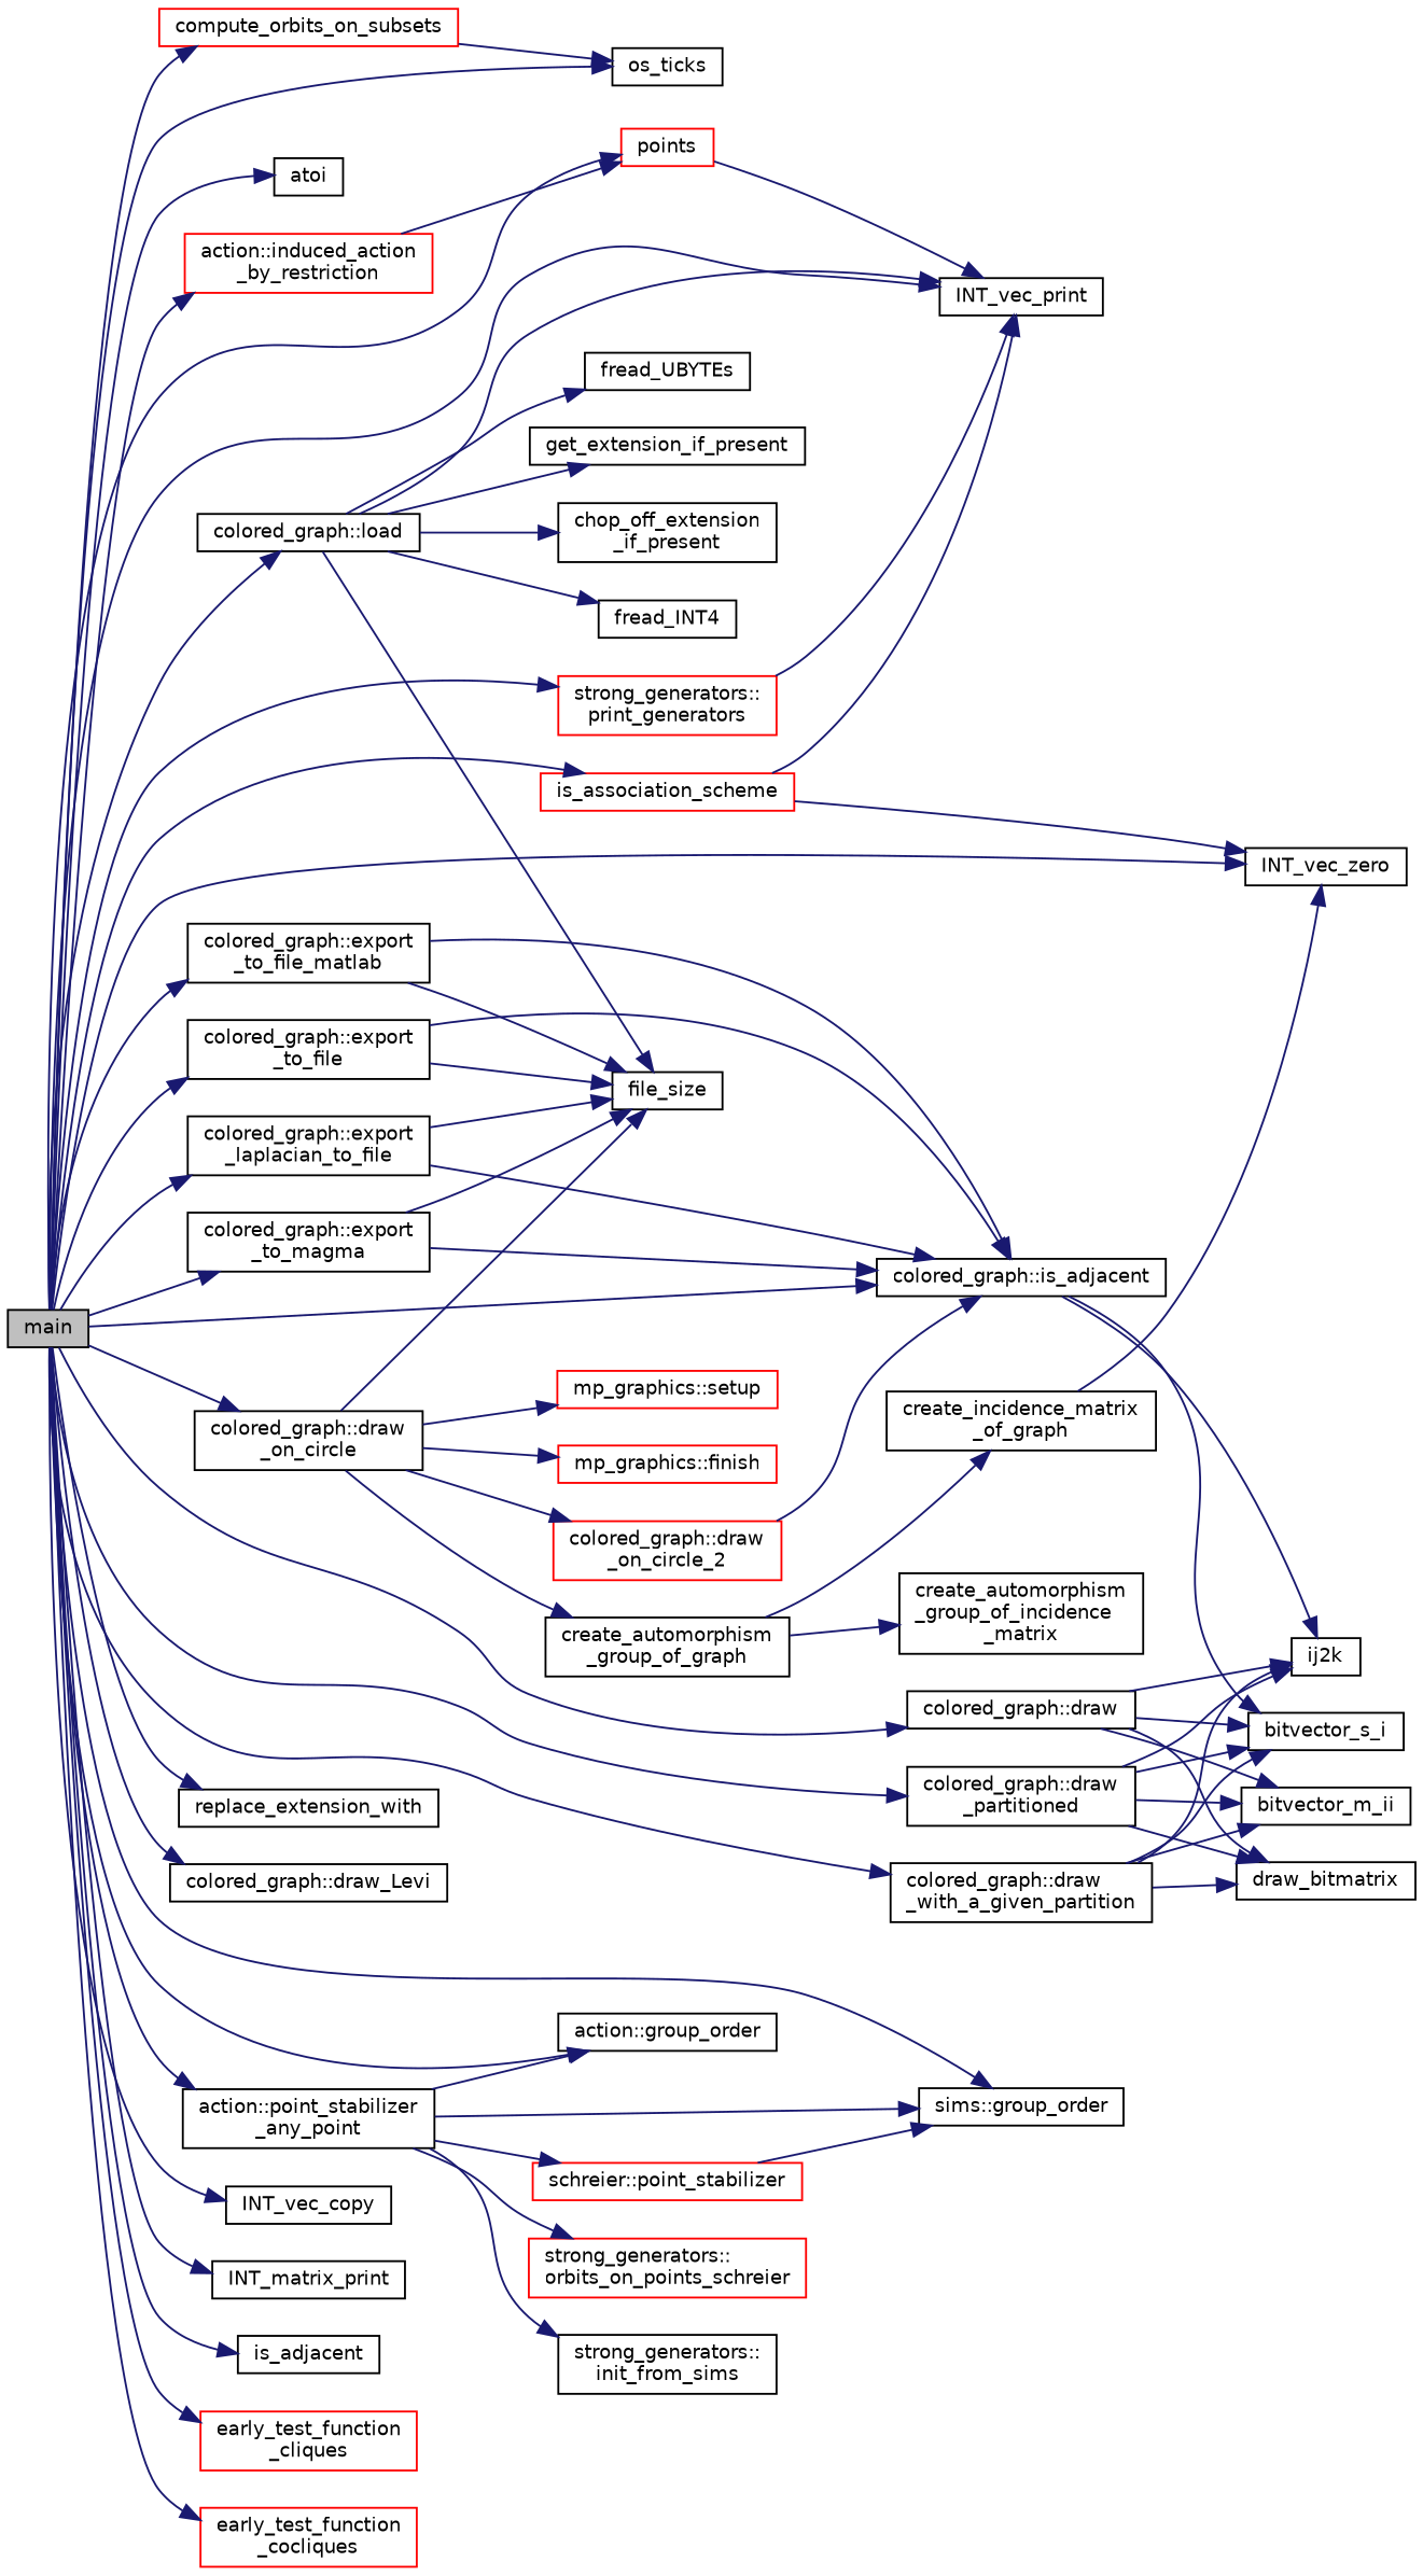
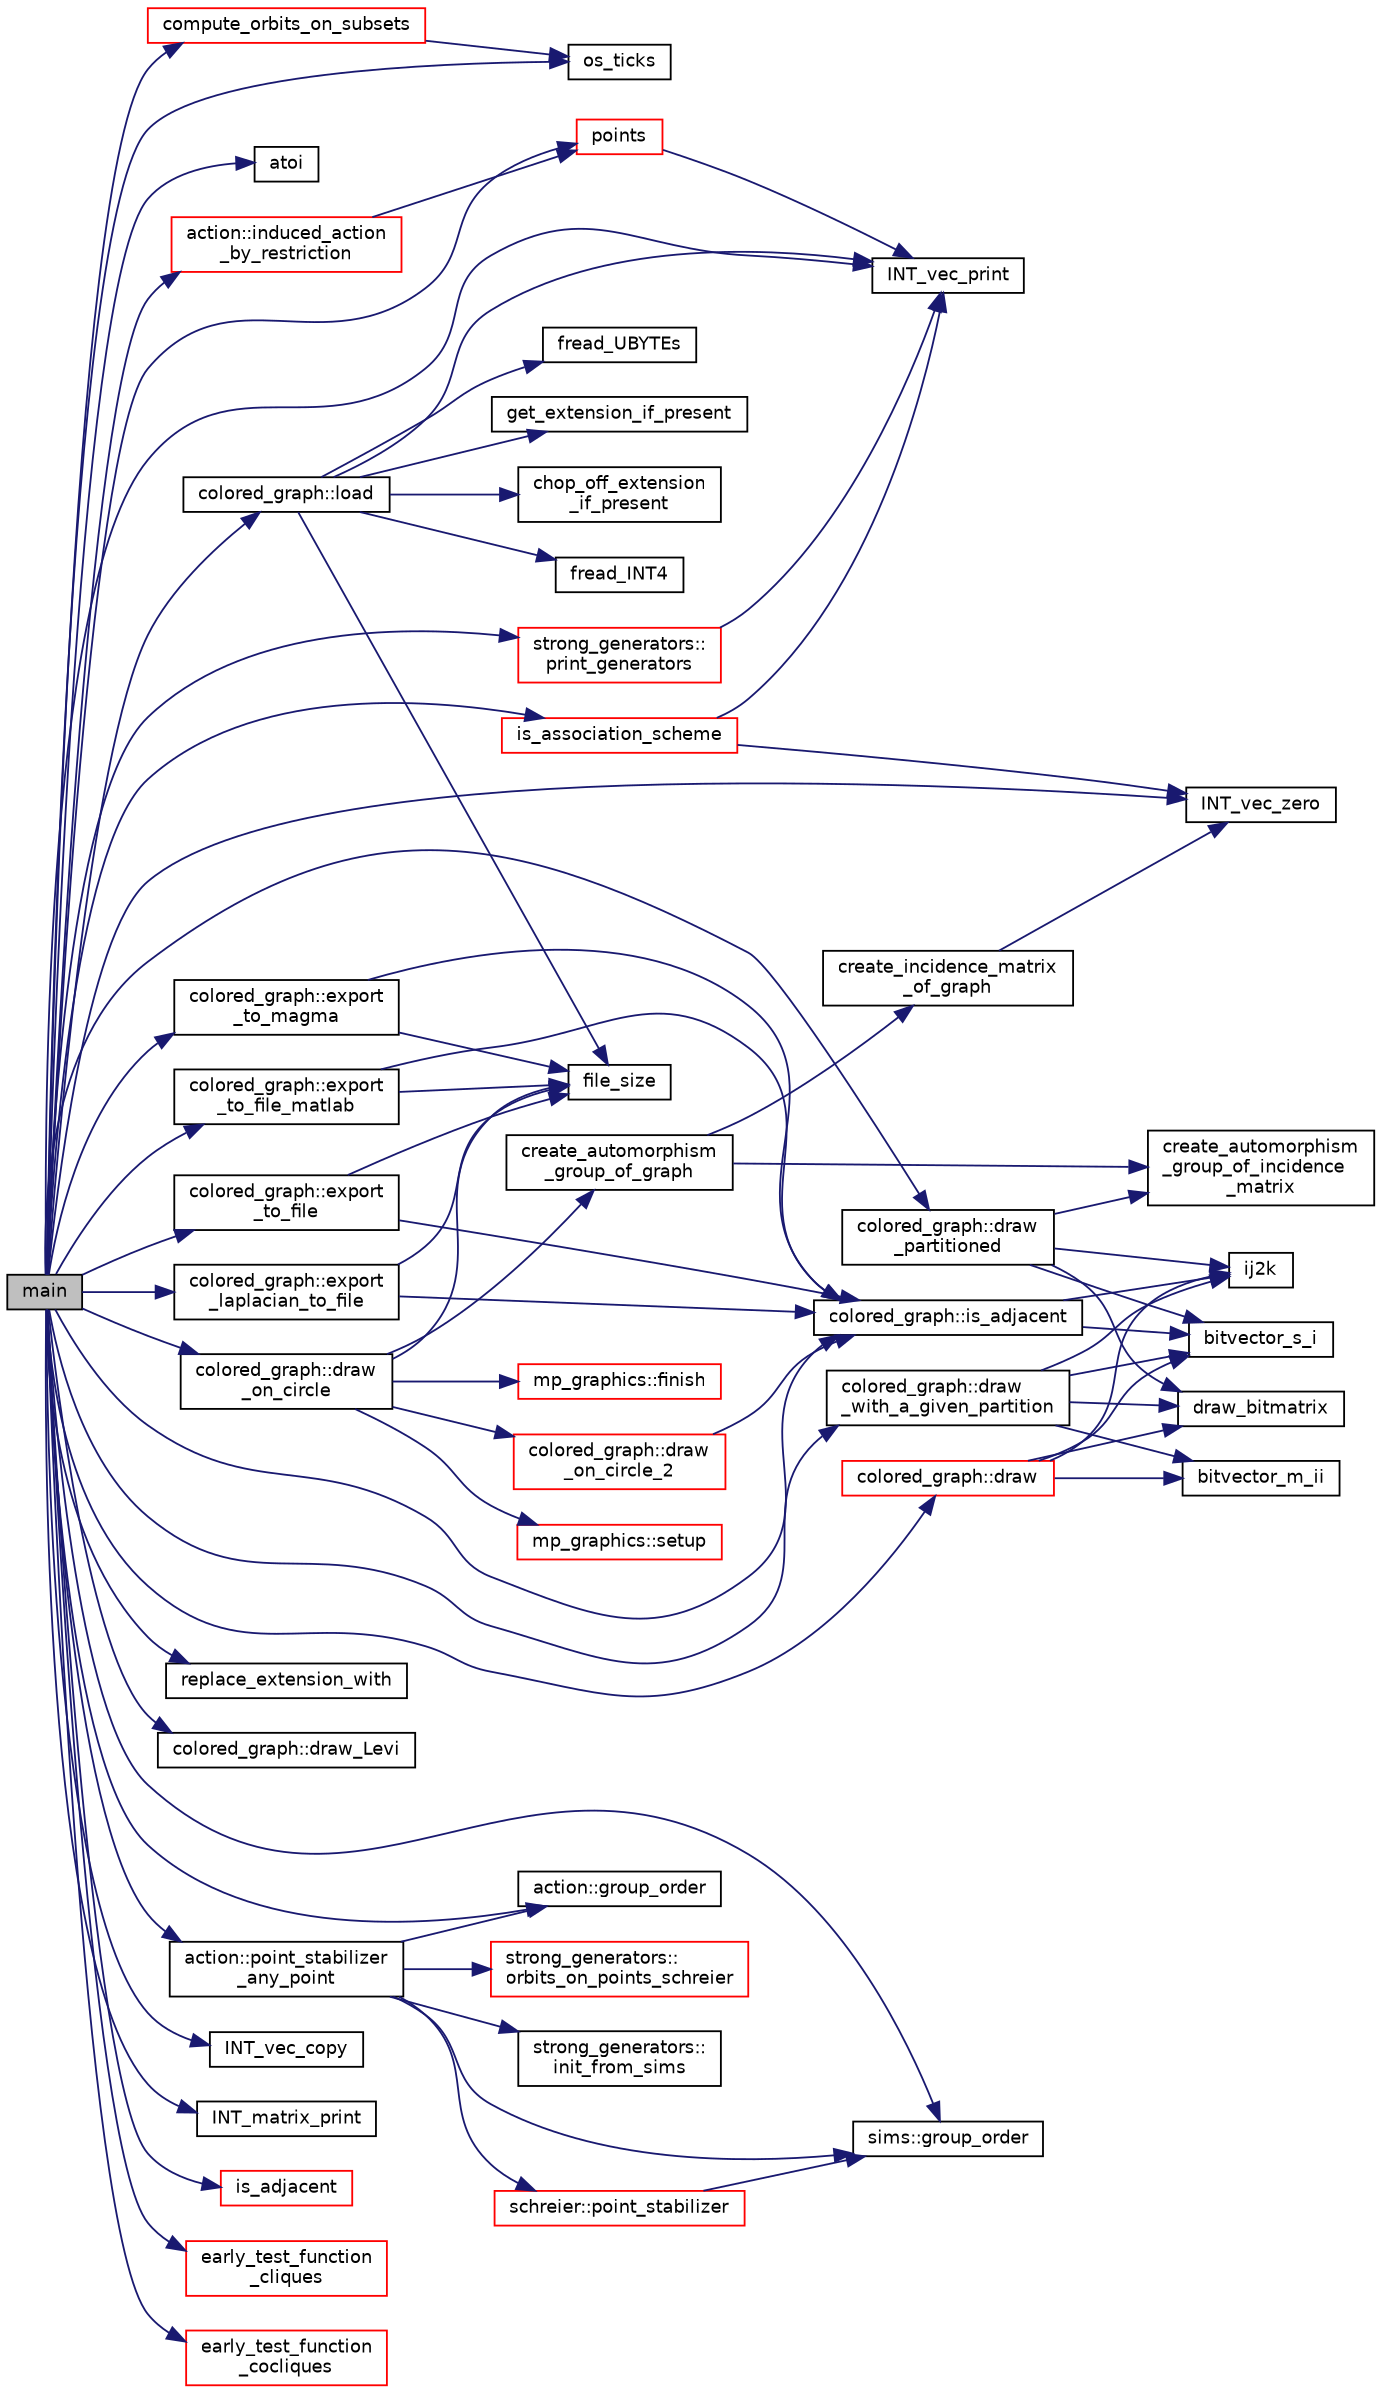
  digraph {
    rankdir=LR
    node [color=black fillcolor=white fontname=Helvetica fontsize=10 shape=record style=filled]
    edge [color=midnightblue fontname=Helvetica fontsize=10 labelfontname=Helvetica labelfontsize=10 style=solid]
    n1 [fillcolor=grey75 fontcolor=black height=0.2 label=main width=0.4]
    n2 [height=0.2 label=os_ticks width=0.4]
    n3 [height=0.2 label=atoi width=0.4]
    n4 [height=0.2 label="colored_graph::load" width=0.4]
    n5 [height=0.2 label=INT_vec_print width=0.4]
    n6 [height=0.2 label="colored_graph::export\l_to_magma" width=0.4]
    n7 [height=0.2 label="colored_graph::is_adjacent" width=0.4]
    n8 [height=0.2 label="colored_graph::export\l_to_file_matlab" width=0.4]
    n9 [height=0.2 label="colored_graph::export\l_to_file" width=0.4]
    n10 [height=0.2 label="colored_graph::export\l_laplacian_to_file" width=0.4]
    n11 [height=0.2 label=replace_extension_with width=0.4]
    n12 [height=0.2 label="colored_graph::draw\l_on_circle" width=0.4]
    n13 [height=0.2 label="colored_graph::draw\l_partitioned" width=0.4]
    n14 [height=0.2 label="colored_graph::draw\l_with_a_given_partition" width=0.4]
    n15 [height=0.2 label="colored_graph::draw_Levi" width=0.4]
-   n16 [height=0.2 label="colored_graph::draw" width=0.4]
+   n16 [color=red height=0.2 label="colored_graph::draw" width=0.4]
    n17 [height=0.2 label=INT_vec_zero width=0.4]
    n18 [height=0.2 label="action::group_order" width=0.4]
    n19 [height=0.2 label="action::point_stabilizer\l_any_point" width=0.4]
    n20 [height=0.2 label="sims::group_order" width=0.4]
    n21 [color=red height=0.2 label="strong_generators::\lprint_generators" width=0.4]
    n22 [color=red height=0.2 label=is_association_scheme width=0.4]
    n23 [height=0.2 label=INT_vec_copy width=0.4]
    n24 [height=0.2 label=INT_matrix_print width=0.4]
-   n25 [height=0.2 label=is_adjacent width=0.4]
+   n25 [color=red height=0.2 label=is_adjacent width=0.4]
    n26 [color=red height=0.2 label=points width=0.4]
    n27 [color=red height=0.2 label="action::induced_action\l_by_restriction" width=0.4]
    n28 [color=red height=0.2 label=compute_orbits_on_subsets width=0.4]
    n29 [color=red height=0.2 label="early_test_function\l_cliques" width=0.4]
    n30 [color=red height=0.2 label="early_test_function\l_cocliques" width=0.4]
    n31 [height=0.2 label=file_size width=0.4]
    n32 [height=0.2 label=get_extension_if_present width=0.4]
    n33 [height=0.2 label="chop_off_extension\l_if_present" width=0.4]
    n34 [height=0.2 label=fread_INT4 width=0.4]
    n35 [height=0.2 label=fread_UBYTEs width=0.4]
    n36 [height=0.2 label=ij2k width=0.4]
    n37 [height=0.2 label=bitvector_s_i width=0.4]
    n38 [height=0.2 label="create_automorphism\l_group_of_graph" width=0.4]
    n39 [color=red height=0.2 label="mp_graphics::setup" width=0.4]
    n40 [color=red height=0.2 label="colored_graph::draw\l_on_circle_2" width=0.4]
    n41 [color=red height=0.2 label="mp_graphics::finish" width=0.4]
    n42 [height=0.2 label=bitvector_m_ii width=0.4]
    n43 [height=0.2 label=draw_bitmatrix width=0.4]
    n44 [height=0.2 label="create_incidence_matrix\l_of_graph" width=0.4]
    n45 [height=0.2 label="create_automorphism\l_group_of_incidence\l_matrix" width=0.4]
    n46 [color=red height=0.2 label="strong_generators::\lorbits_on_points_schreier" width=0.4]
    n47 [color=red height=0.2 label="schreier::point_stabilizer" width=0.4]
    n48 [height=0.2 label="strong_generators::\linit_from_sims" width=0.4]
    n1 -> n2
    n1 -> n3
    n1 -> n4
    n1 -> n5
    n1 -> n6
    n1 -> n7
    n1 -> n8
    n1 -> n9
    n1 -> n10
    n1 -> n11
    n1 -> n12
    n1 -> n13
    n1 -> n14
    n1 -> n15
    n1 -> n16
    n1 -> n17
    n1 -> n18
    n1 -> n19
    n1 -> n20
    n1 -> n21
    n1 -> n22
    n1 -> n23
    n1 -> n24
    n1 -> n25
    n1 -> n26
    n1 -> n27
    n1 -> n28
    n1 -> n29
    n1 -> n30
    n4 -> n5
    n4 -> n31
    n4 -> n32
    n4 -> n33
    n4 -> n34
    n4 -> n35
    n6 -> n7
    n6 -> n31
    n7 -> n36
    n7 -> n37
    n8 -> n7
    n8 -> n31
    n9 -> n7
    n9 -> n31
    n10 -> n7
    n10 -> n31
    n12 -> n31
    n12 -> n38
    n12 -> n39
    n12 -> n40
    n12 -> n41
    n13 -> n36
    n13 -> n37
-   n13 -> n42
+   n13 -> n45
    n13 -> n43
    n14 -> n36
    n14 -> n37
    n14 -> n42
    n14 -> n43
    n16 -> n36
    n16 -> n37
    n16 -> n42
    n16 -> n43
    n19 -> n18
    n19 -> n20
    n19 -> n46
    n19 -> n47
    n19 -> n48
    n21 -> n5
    n22 -> n5
    n22 -> n17
    n26 -> n5
    n27 -> n26
    n28 -> n2
    n38 -> n44
    n38 -> n45
    n40 -> n7
    n44 -> n17
    n47 -> n20
  }
